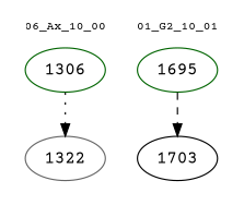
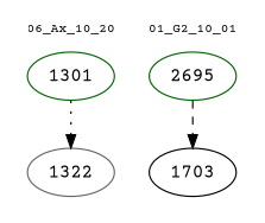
  digraph {
    fontname="Courier Prime"
    node [color=darkgreen fontname="Courier Prime"]
    edge [color=black fontname="Courier Prime"]
-   n1 [label=1306]
+   n1 [label=1301]
    n2 [color=gray40 label=1322]
-   n3 [label=1695]
+   n3 [label=2695]
    n4 [color=black label=1703]
    subgraph cluster_1 {
      color=white
      fontsize=10
-     label="06_Ax_10_00"
+     label="06_Ax_10_20"
      n1
      n2
    }
    subgraph cluster_2 {
      color=white
      fontsize=10
      label="01_G2_10_01"
      n3
      n4
    }
    n1 -> n2 [style=dotted]
    n3 -> n4 [style=dashed]
  }
